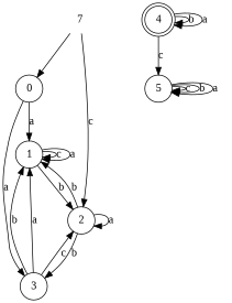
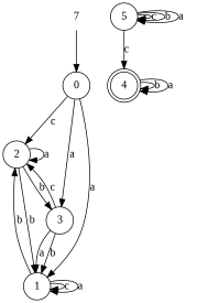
  digraph {
    fontname="Liberation Serif"
    rankdir=TB
    node [fontname="Liberation Serif" shape=circle]
    edge [fontname="Liberation Serif"]
    n1 [label=0]
    n2 [label=2]
    n3 [label=1]
    n4 [label=3]
    n5 [label=4 shape=doublecircle]
    n6 [label=5]
    n7 [label=7 shape=plaintext]
-   n7 -> n2 [label=c]
+   n1 -> n2 [label=c]
    n1 -> n3 [label=a]
    n1 -> n4 [label=a]
    n2 -> n2 [label=a]
    n2 -> n3 [label=b]
    n2 -> n4 [label=b]
    n3 -> n2 [label=b]
    n3 -> n3 [label=c]
    n3 -> n3 [label=a]
    n4 -> n2 [label=c]
    n4 -> n3 [label=b]
    n4 -> n3 [label=a]
    n5 -> n5 [label=b]
    n5 -> n5 [label=a]
-   n5 -> n6 [label=c]
+   n6 -> n5 [label=c]
    n6 -> n6 [label=c]
    n6 -> n6 [label=b]
    n6 -> n6 [label=a]
    n7 -> n1
  }
